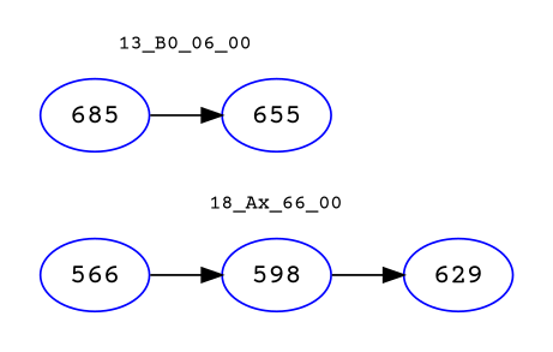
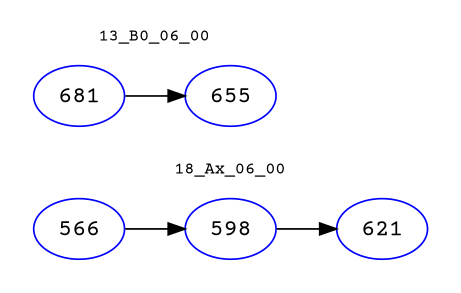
  digraph {
    fontname="Courier Prime"
    rankdir=LR
    node [color=blue fontname="Courier Prime"]
    edge [color=black fontname="Courier Prime"]
    n1 [label=598]
    n2 [label=566]
-   n3 [label=629]
-   n4 [label=685]
+   n3 [label=621]
+   n4 [label=681]
    n5 [label=655]
    subgraph cluster_1 {
      color=white
      fontsize=10
-     label="18_Ax_66_00"
+     label="18_Ax_06_00"
      n1
      n2
      n3
    }
    subgraph cluster_2 {
      color=white
      fontsize=10
      label="13_B0_06_00"
      n4
      n5
    }
    n1 -> n3
    n2 -> n1
    n4 -> n5
  }
